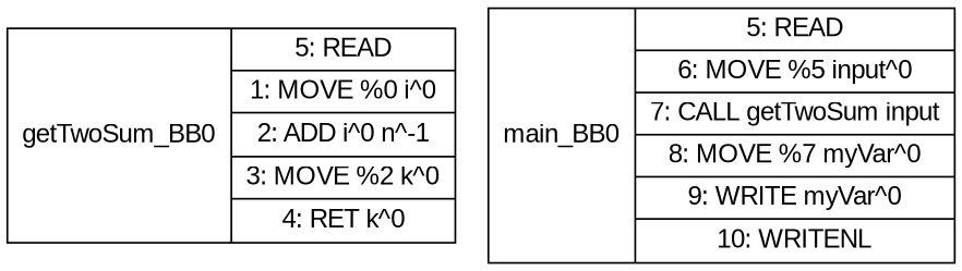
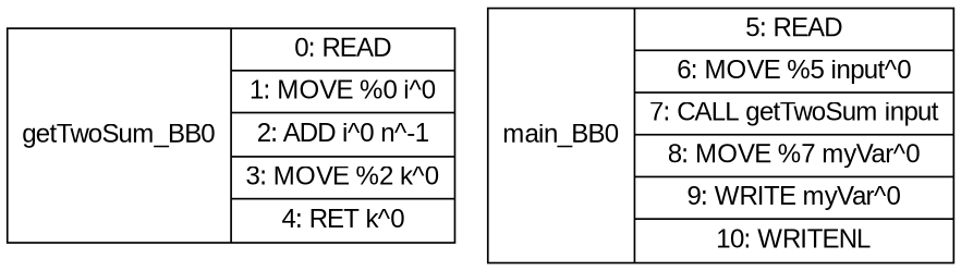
  digraph {
    fontname="Liberation Sans"
    node [shape=record fontname="Liberation Sans"]
-   n1 [label="<b>getTwoSum_BB0| {5: READ |1: MOVE %0 i^0|2: ADD i^0 n^-1|3: MOVE %2 k^0|4: RET k^0}"]
+   n1 [label="<b>getTwoSum_BB0| {0: READ |1: MOVE %0 i^0|2: ADD i^0 n^-1|3: MOVE %2 k^0|4: RET k^0}"]
    n2 [label="<b>main_BB0| {5: READ |6: MOVE %5 input^0|7: CALL getTwoSum input|8: MOVE %7 myVar^0|9: WRITE myVar^0|10: WRITENL }"]
  }
